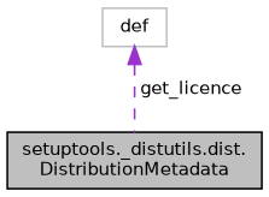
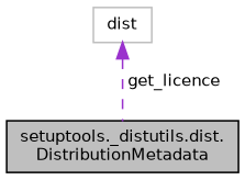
  digraph {
    node [fontname=Helvetica fontsize=10 shape=record style=filled]
    n1 [color=black fillcolor=grey75 fontcolor=black height=0.2 label="setuptools._distutils.dist.\lDistributionMetadata" width=0.4]
-   n2 [color=grey75 fillcolor=white height=0.2 label=def width=0.4]
+   n2 [color=grey75 fillcolor=white height=0.2 label=dist width=0.4]
    n2 -> n1 [color=darkorchid3 dir=back fontname=Helvetica fontsize=10 label=" get_licence" labelfontname=Helvetica labelfontsize=10 style=dashed]
  }
